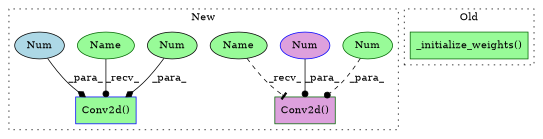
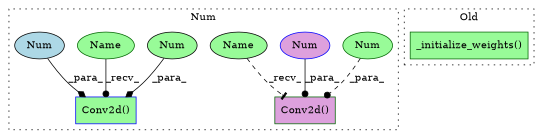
  digraph {
    node [a=76 l=3 shape=ellipse style=filled fillcolor=palegreen color=darkgreen]
    edge [style=solid arrowhead=dot]
    n1 [a=75 l="10,40" label="Conv2d()" s="3766,3784" shape=box fillcolor=plum]
    n2 [a=75 l="10,28" label="Conv2d()" s="3602,3620" shape=box color=blue]
    n3 [label=Num s=3781]
    n4 [label=Num s=3776 fillcolor=plum color=blue]
    n5 [label=Num s=3617 fillcolor=lightblue color=black]
    n6 [label=Num s=3612 color=black]
    n7 [a=87 l=2 label=Name s=3766 color=black]
    n8 [a=87 l=2 label=Name s=3602]
    n9 [a=75 l=26 label="_initialize_weights()" s=3913 shape=box]
    subgraph cluster_1 {
-     label=New
+     label=Num
      style=dotted
      n1
      n2
      n3
      n4
      n5
      n6
      n7
      n8
    }
    subgraph cluster_2 {
      label=Old
      style=dotted
      n9
    }
    n3 -> n1 [label=_para_ style=dashed]
    n4 -> n1 [label=_para_]
    n5 -> n2 [label=_para_ arrowhead=diamond]
    n6 -> n2 [label=_para_ arrowhead=diamond]
    n7 -> n1 [label=_recv_ style=dashed arrowhead=tee]
    n8 -> n2 [label=_recv_]
  }
